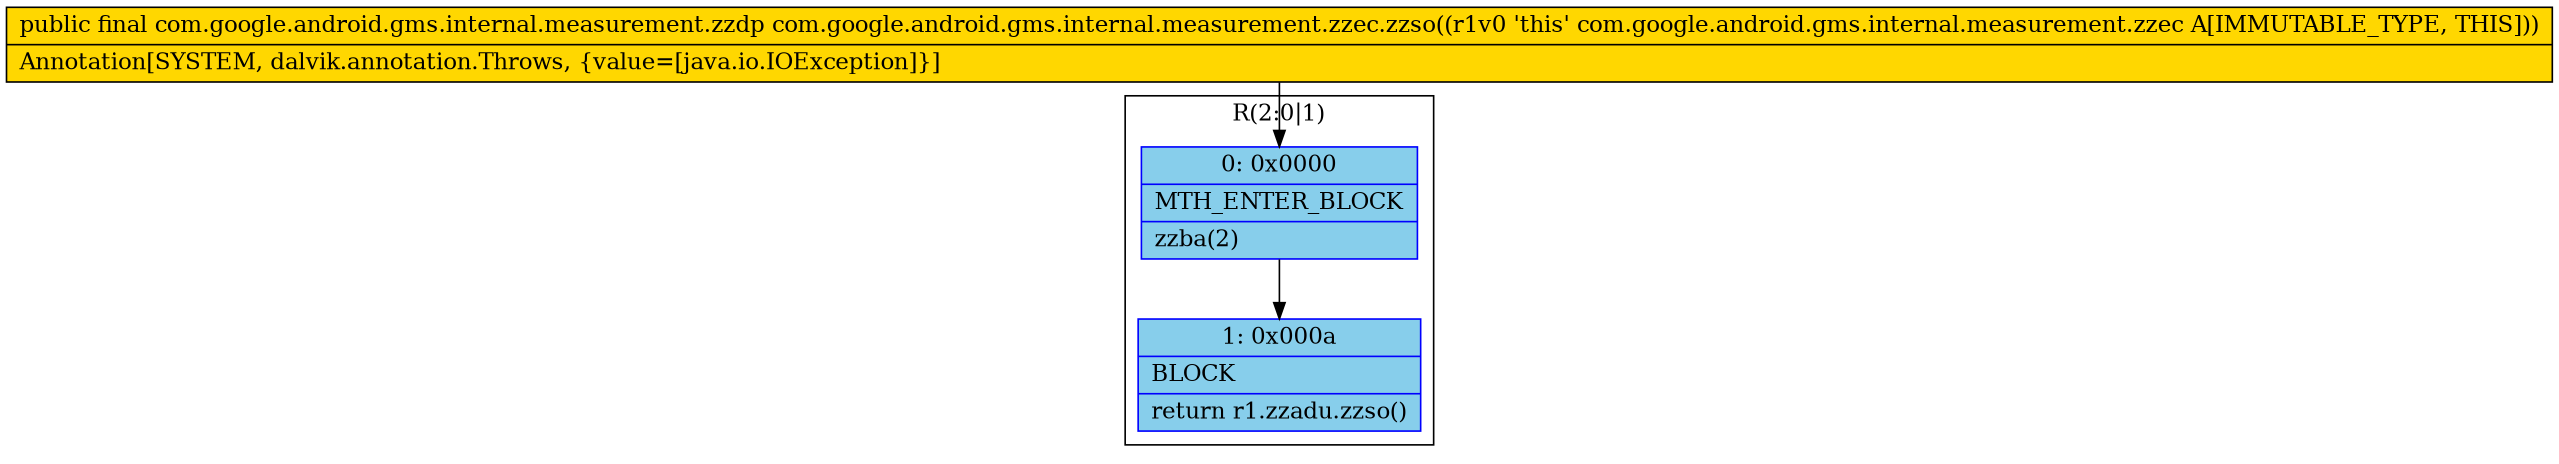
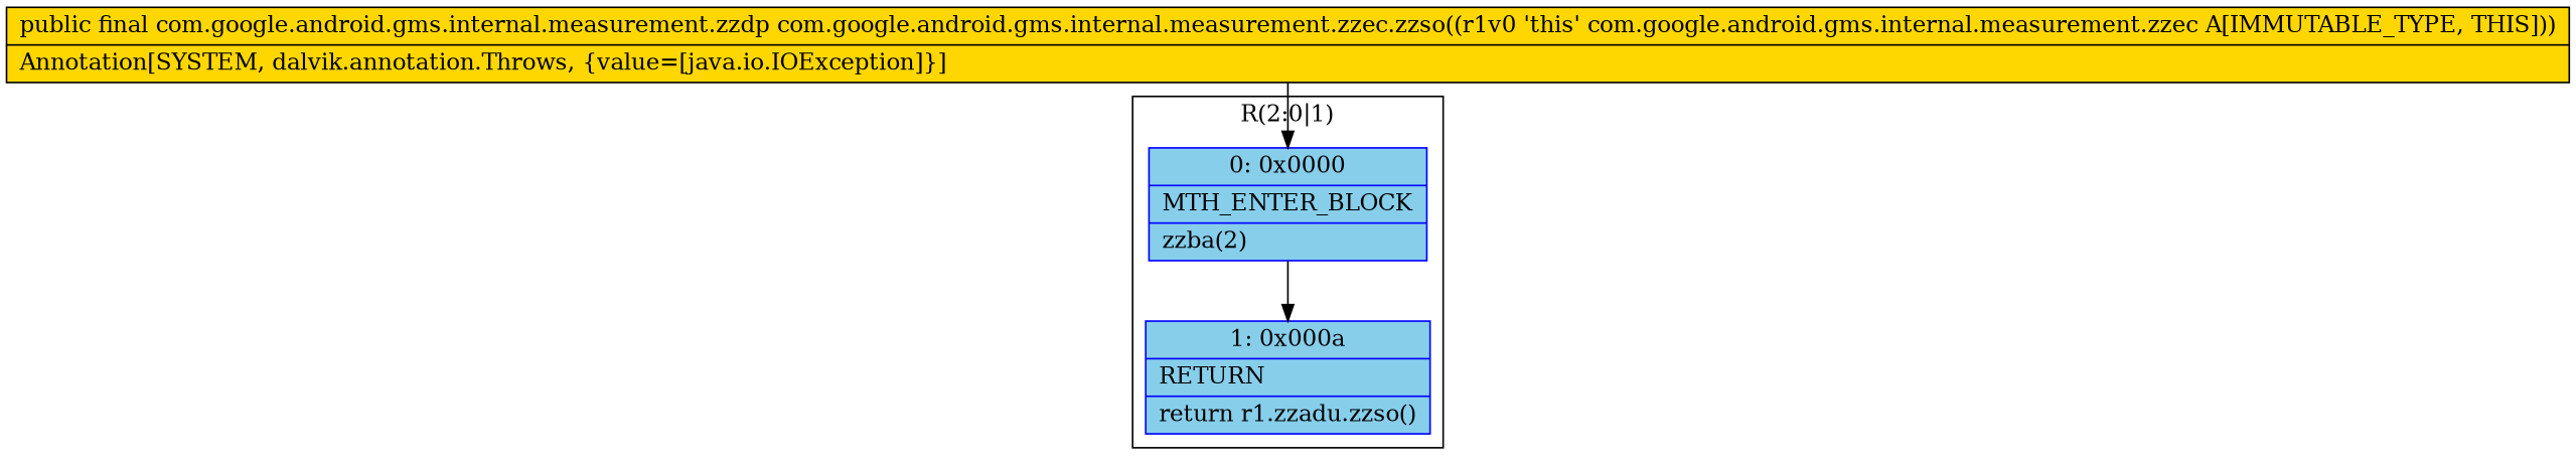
  digraph {
    node [color=blue shape=record style=filled fillcolor=skyblue]
    n1 [label="{0\:\ 0x0000|MTH_ENTER_BLOCK\l|zzba(2)\l}"]
-   n2 [label="{1\:\ 0x000a|BLOCK\l|return r1.zzadu.zzso()\l}"]
+   n2 [label="{1\:\ 0x000a|RETURN\l|return r1.zzadu.zzso()\l}"]
    n3 [label="{public final com.google.android.gms.internal.measurement.zzdp com.google.android.gms.internal.measurement.zzec.zzso((r1v0 'this' com.google.android.gms.internal.measurement.zzec A[IMMUTABLE_TYPE, THIS]))  | Annotation[SYSTEM, dalvik.annotation.Throws, \{value=[java.io.IOException]\}]\l}" fillcolor=gold color=""]
    subgraph cluster_1 {
      label="R(2:0|1)"
      n1
      n2
    }
    n1 -> n2
    n3 -> n1
  }
